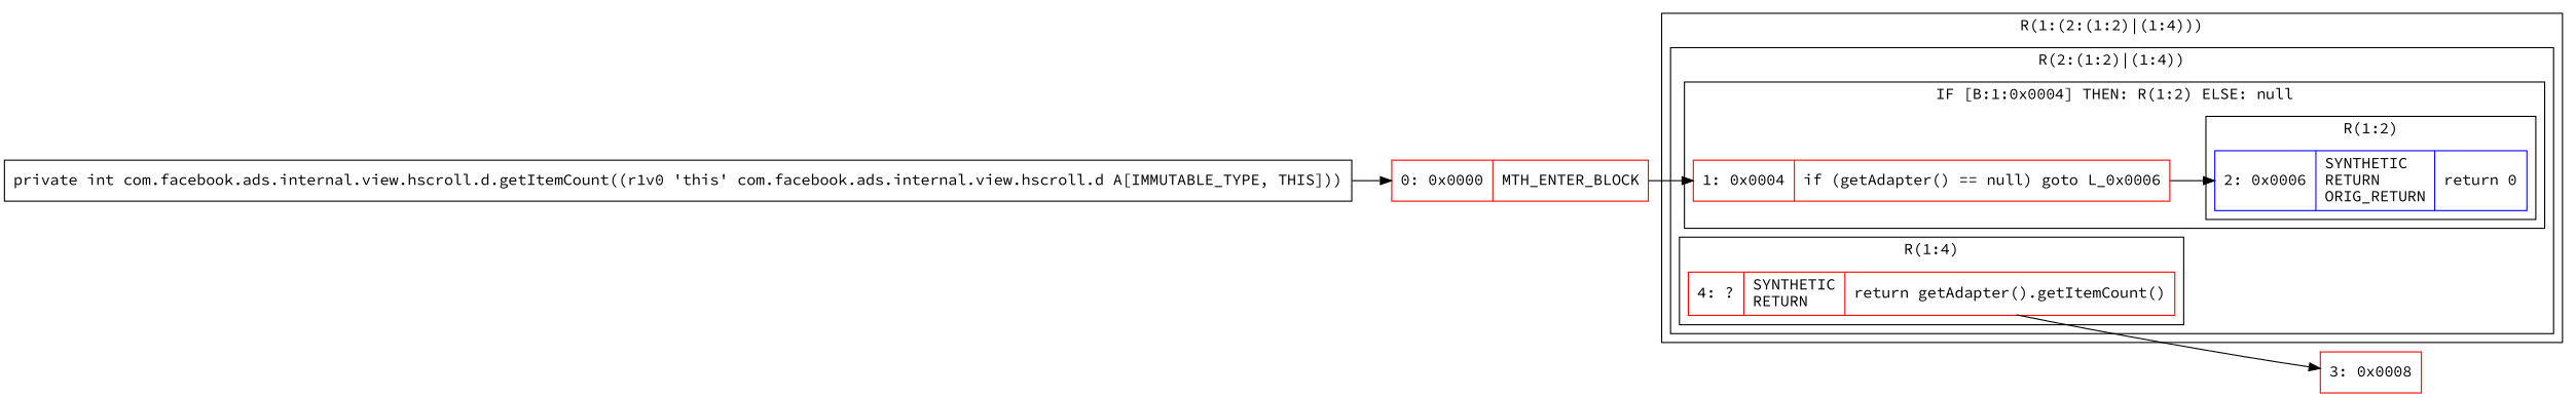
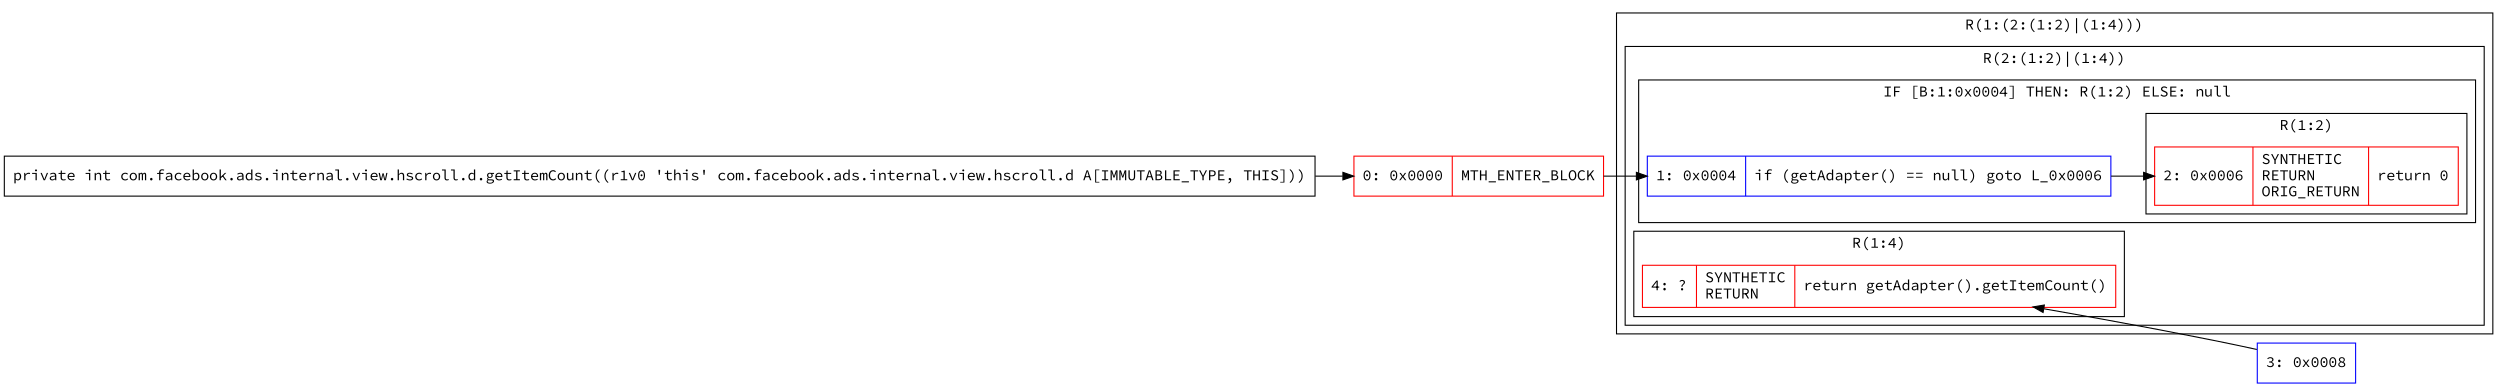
  digraph {
    fontname="Source Code Pro"
    rankdir=LR
    node [color=red fontname="Source Code Pro" shape=record]
    edge [fontname="Source Code Pro"]
-   n1 [color=blue label="{2\:\ 0x0006|SYNTHETIC\lRETURN\lORIG_RETURN\l|return 0\l}"]
-   n2 [label="{1\:\ 0x0004|if (getAdapter() == null) goto L_0x0006\l}"]
+   n1 [label="{2\:\ 0x0006|SYNTHETIC\lRETURN\lORIG_RETURN\l|return 0\l}"]
+   n2 [color=blue label="{1\:\ 0x0004|if (getAdapter() == null) goto L_0x0006\l}"]
    n3 [label="{4\:\ ?|SYNTHETIC\lRETURN\l|return getAdapter().getItemCount()\l}"]
-   n4 [label="{3\:\ 0x0008}"]
+   n4 [color=blue label="{3\:\ 0x0008}"]
    n5 [label="{0\:\ 0x0000|MTH_ENTER_BLOCK\l}"]
    n6 [label="{private int com.facebook.ads.internal.view.hscroll.d.getItemCount((r1v0 'this' com.facebook.ads.internal.view.hscroll.d A[IMMUTABLE_TYPE, THIS])) }" color=""]
    subgraph cluster_1 {
      label="R(1:(2:(1:2)|(1:4)))"
      subgraph cluster_2 {
        label="R(2:(1:2)|(1:4))"
        subgraph cluster_3 {
          label="IF [B:1:0x0004] THEN: R(1:2) ELSE: null"
          n2
          subgraph cluster_4 {
            label="R(1:2)"
            n1
          }
        }
        subgraph cluster_5 {
          label="R(1:4)"
          n3
        }
      }
    }
    n2 -> n1
-   n3 -> n4
+   n4 -> n3
    n5 -> n2
    n6 -> n5
  }
